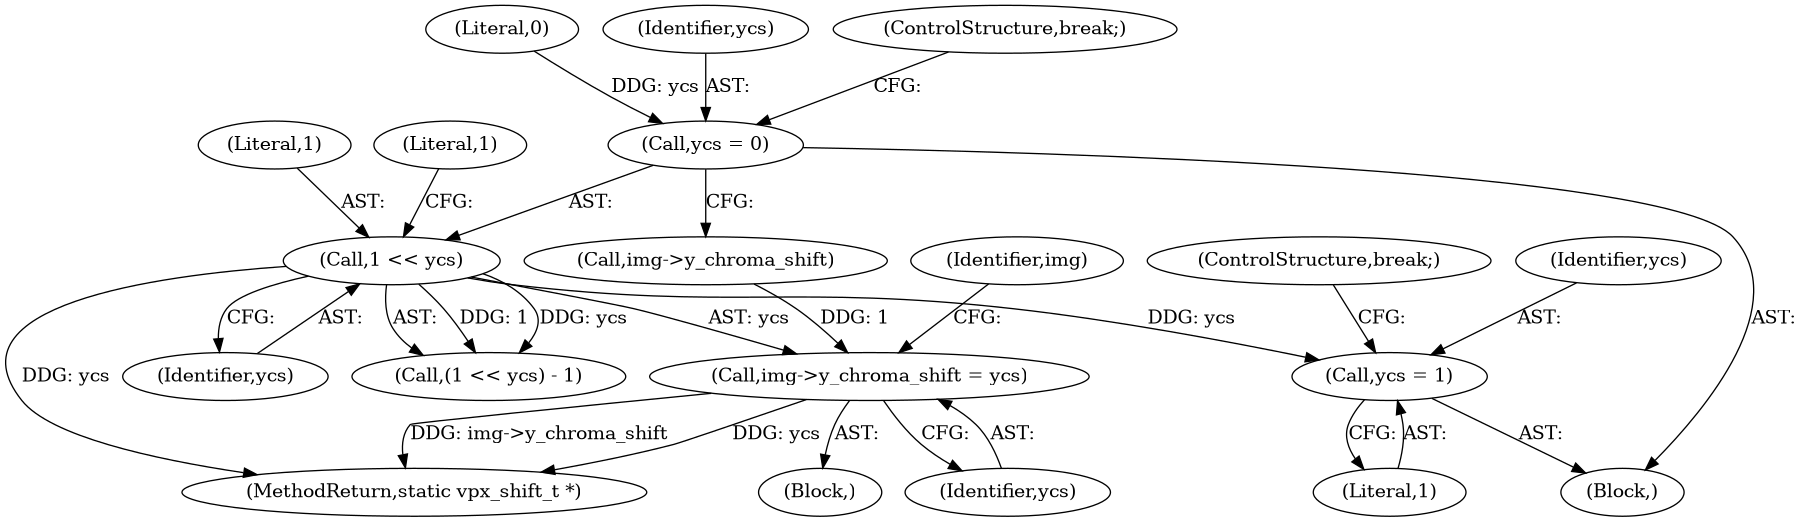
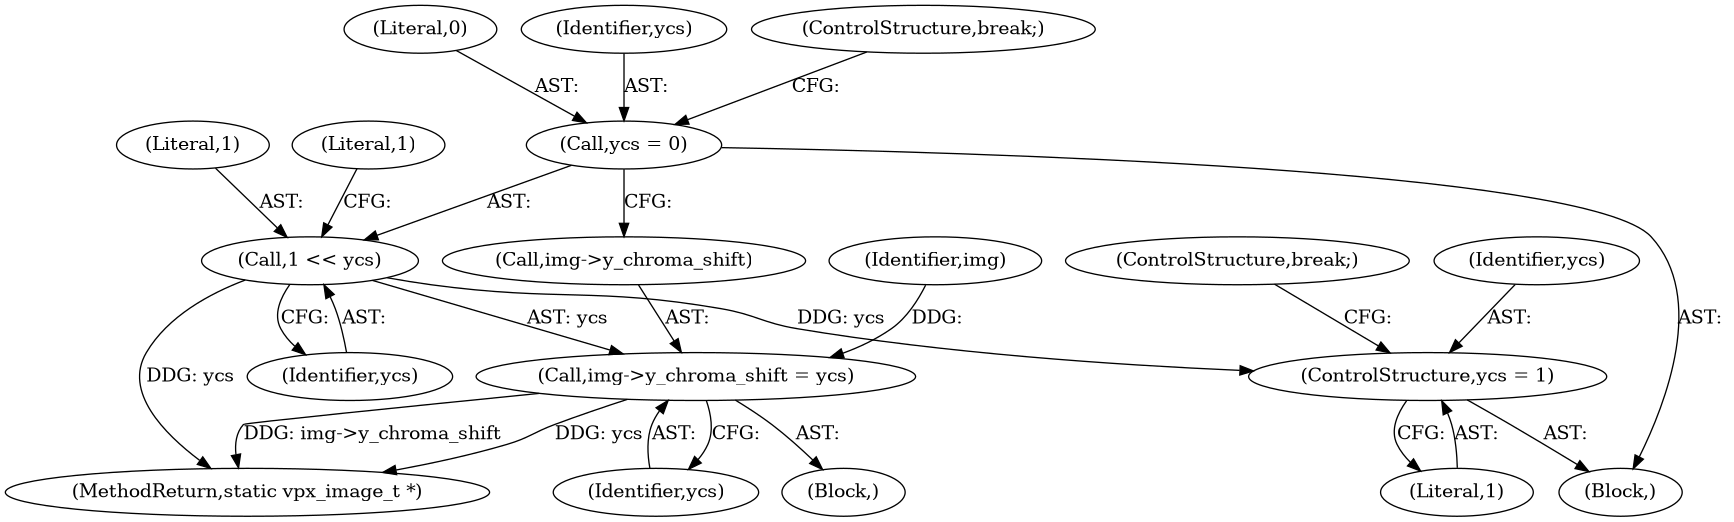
  digraph {
    n1 [label="(Call,img->y_chroma_shift = ycs)"]
    n2 [label="(Block,)"]
-   n3 [label="(MethodReturn,static vpx_shift_t *)"]
+   n3 [label="(MethodReturn,static vpx_image_t *)"]
    n4 [label="(Identifier,ycs)"]
    n5 [label="(Call,1 << ycs)"]
    n6 [label="(Identifier,ycs)"]
-   n7 [label="(Call,(1 << ycs) - 1)"]
-   n8 [label="(Call,ycs = 1)"]
+   n8 [label="(ControlStructure,ycs = 1)"]
    n9 [label="(Literal,1)"]
    n10 [label="(Block,)"]
    n11 [label="(Call,ycs = 0)"]
    n12 [label="(Call,img->y_chroma_shift)"]
    n13 [label="(Literal,0)"]
    n14 [label="(ControlStructure,break;)"]
    n15 [label="(Literal,1)"]
    n16 [label="(Identifier,ycs)"]
    n17 [label="(Identifier,ycs)"]
    n18 [label="(Literal,1)"]
    n19 [label="(ControlStructure,break;)"]
    n20 [label="(Identifier,img)"]
    n1 -> n2 [label="AST: "]
    n1 -> n3 [label="DDG: ycs"]
    n1 -> n3 [label="DDG: img->y_chroma_shift"]
    n1 -> n4 [label="CFG: "]
    n4 -> n1 [label="AST: "]
    n5 -> n1 [label="AST: ycs"]
    n5 -> n3 [label="DDG: ycs"]
    n5 -> n6 [label="CFG: "]
-   n5 -> n7 [label="AST: "]
-   n5 -> n7 [label="DDG: 1"]
-   n5 -> n7 [label="DDG: ycs"]
    n5 -> n8 [label="DDG: ycs"]
    n6 -> n5 [label="AST: "]
    n8 -> n9 [label="CFG: "]
    n8 -> n10 [label="AST: "]
    n9 -> n8 [label="AST: "]
    n11 -> n5 [label="AST: "]
    n11 -> n10 [label="AST: "]
    n11 -> n12 [label="CFG: "]
-   n12 -> n1 [label="DDG: 1"]
-   n13 -> n11 [label="DDG: ycs"]
+   n12 -> n1 [label="AST: "]
+   n13 -> n11 [label="AST: "]
    n14 -> n8 [label="CFG: "]
    n15 -> n5 [label="AST: "]
    n16 -> n11 [label="AST: "]
    n17 -> n8 [label="AST: "]
    n18 -> n5 [label="CFG: "]
    n19 -> n11 [label="CFG: "]
-   n20 -> n1 [label="CFG: "]
+   n20 -> n1 [label="DDG: "]
  }
